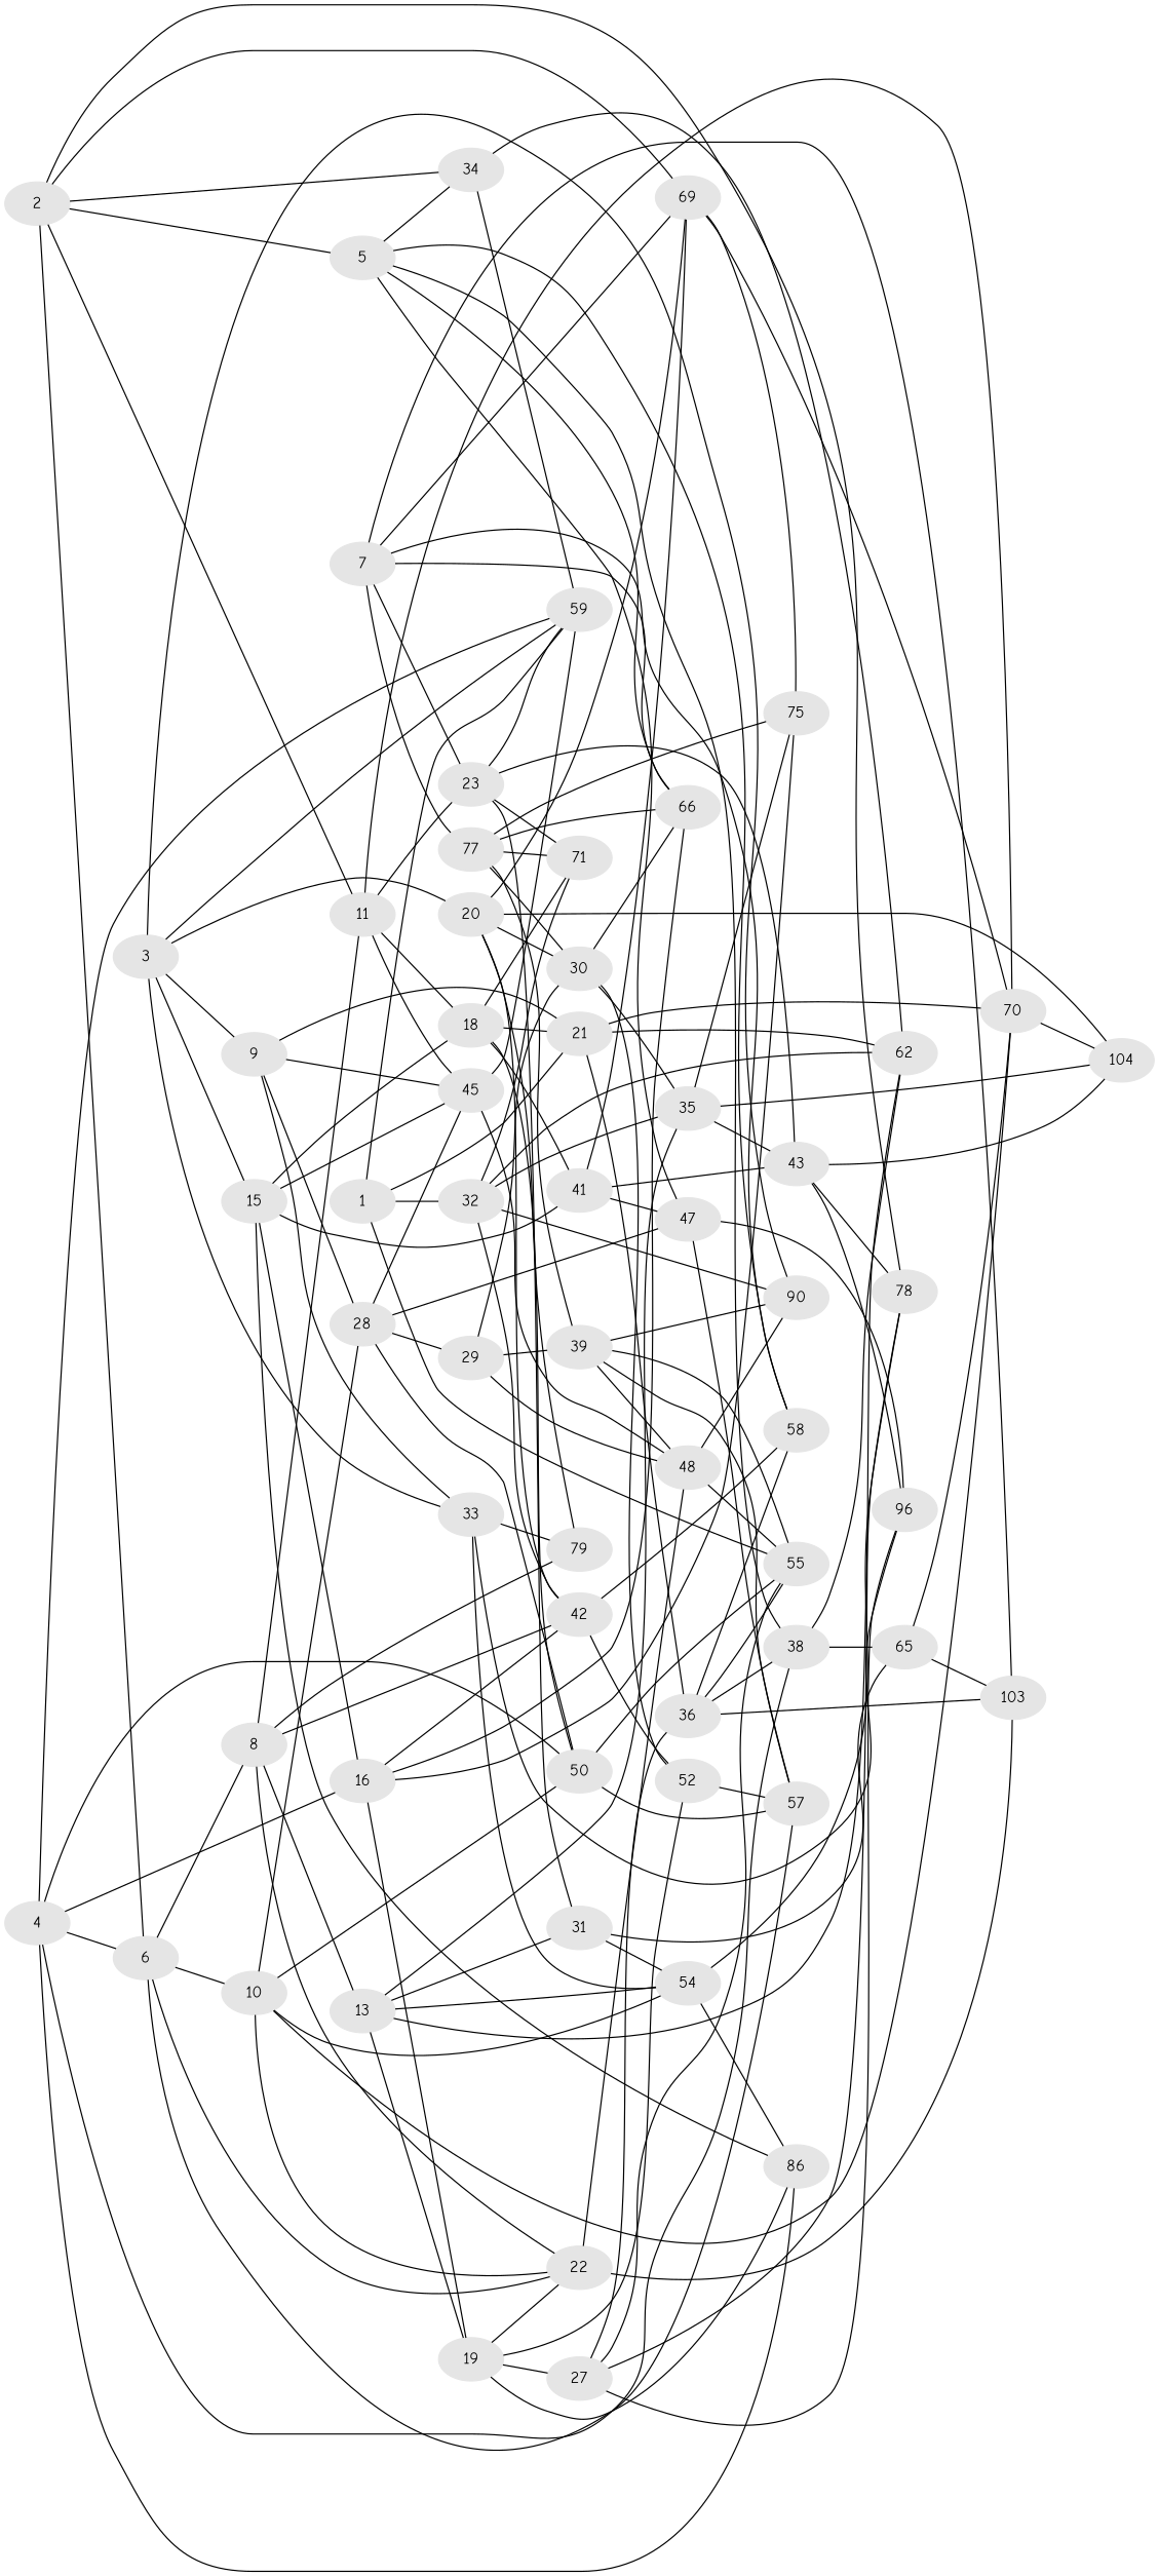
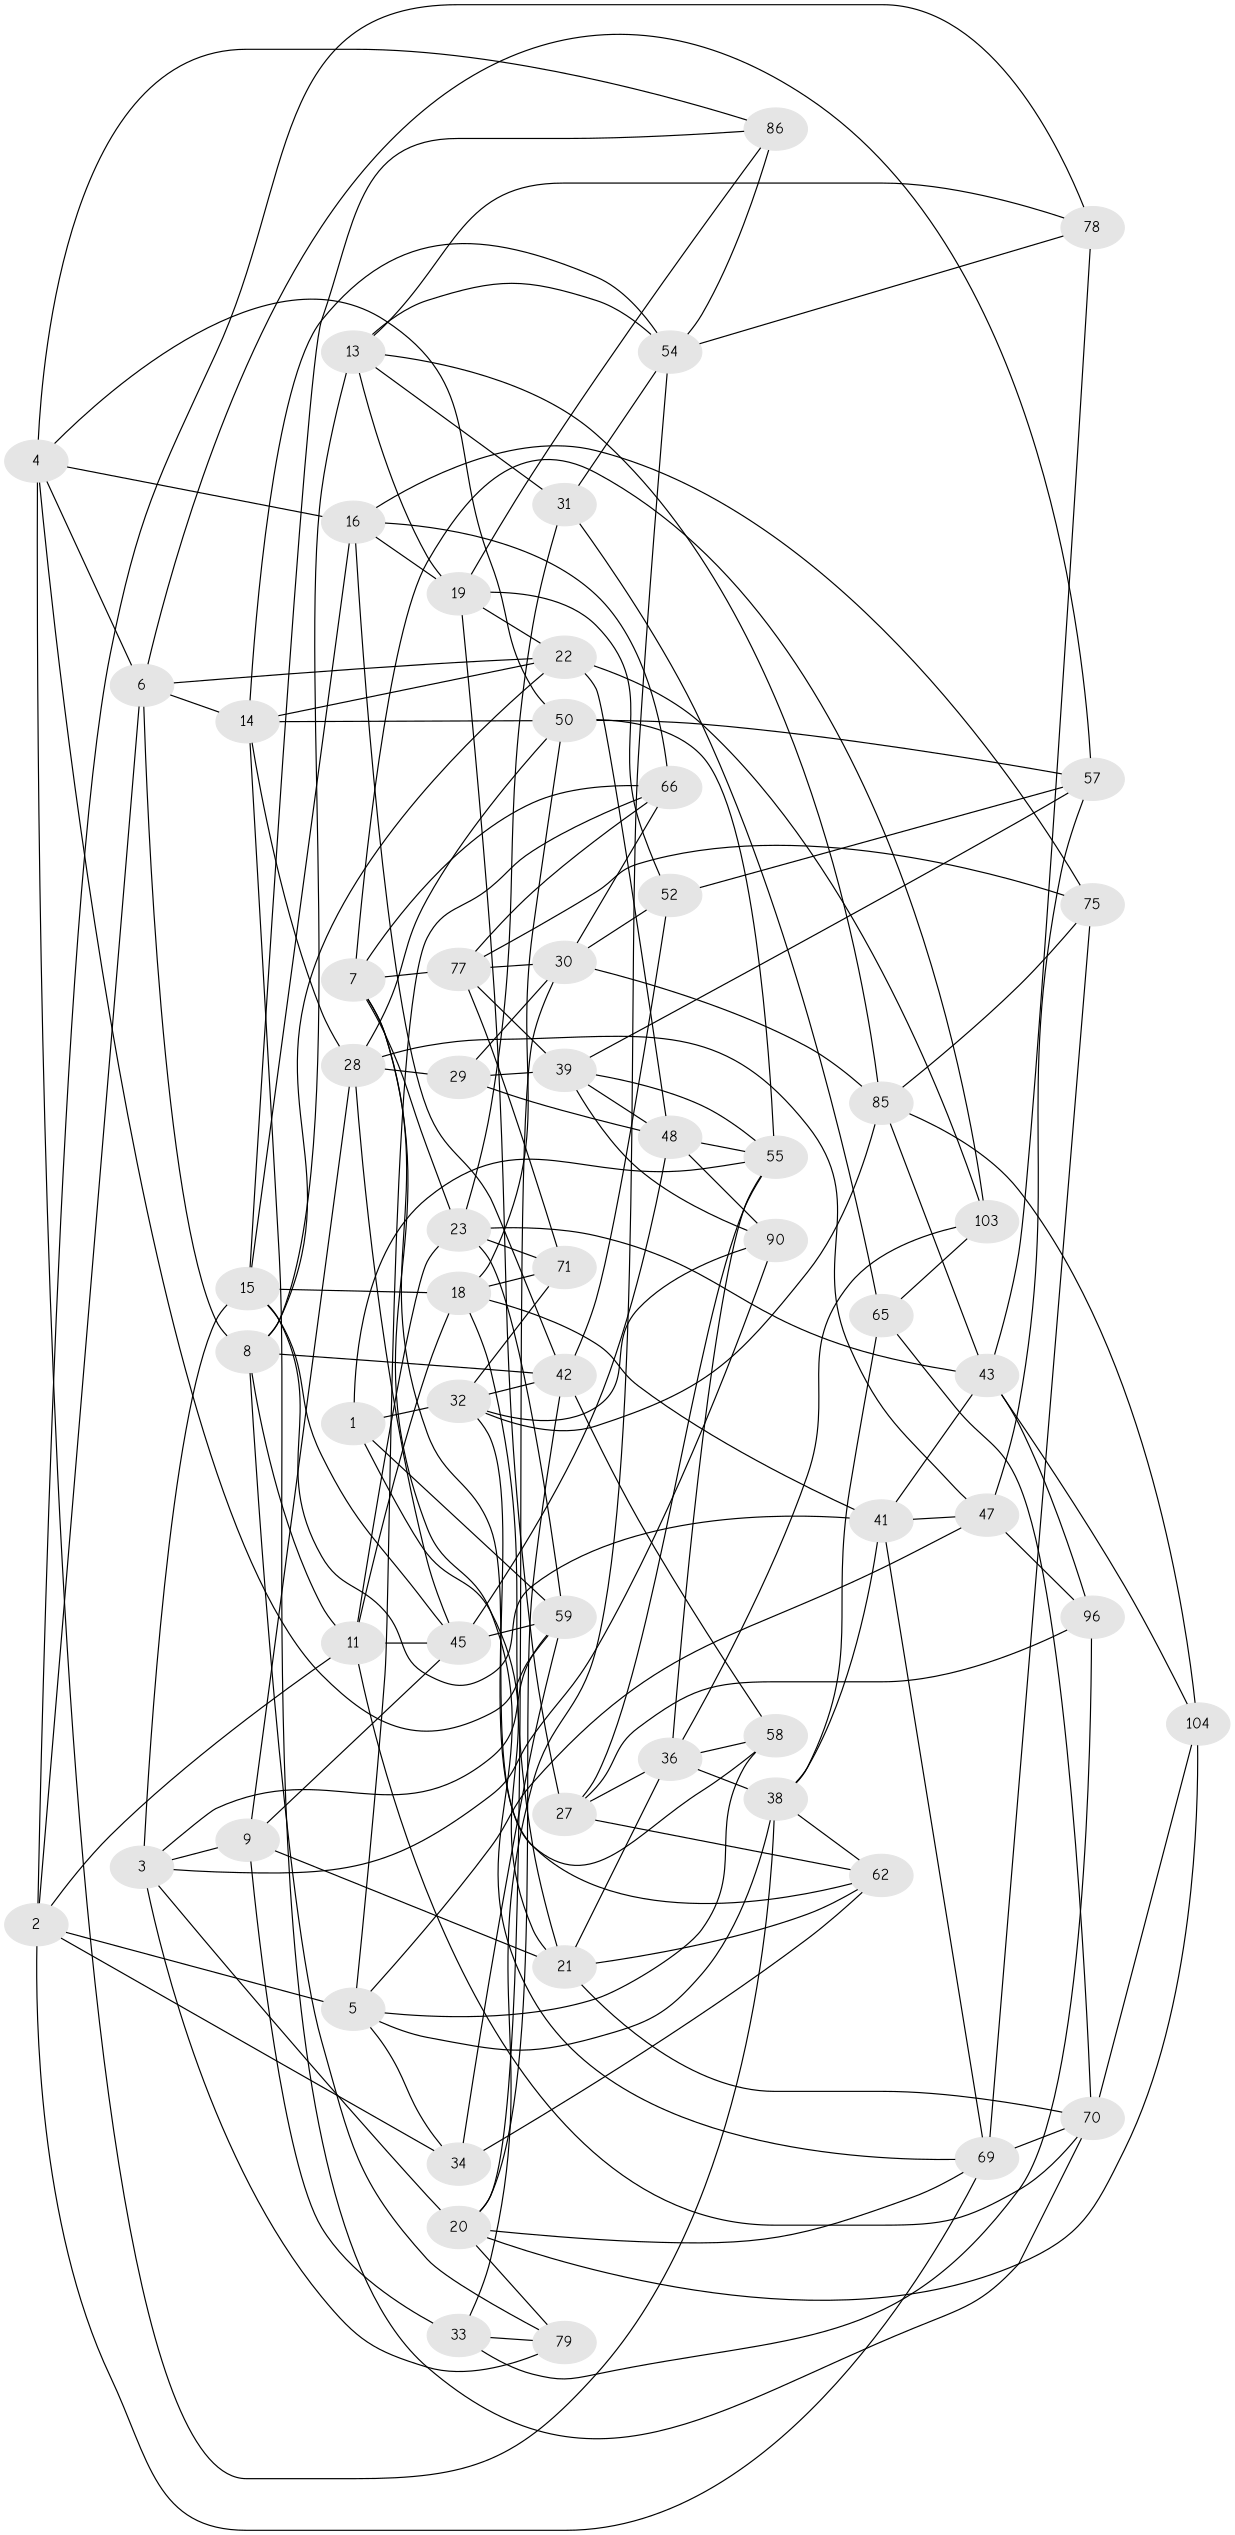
  graph {
    fontname="Comic Neue"
    rankdir=LR
    node [color=gray90 fontname="Comic Neue" style=filled]
    edge [fontname="Comic Neue"]
    1 [super="+25"]
    21 [super="+63"]
    32 [super="+68"]
    55 [super="+81"]
    59 [super="+64"]
    70 [super="+80"]
    36 [super="+76"]
    62 [super="+99"]
    90
    42 [super="+82"]
-   35 [super="+93"]
+   35 [super="+93" label=85]
    71
    2 [super="+44"]
    5 [super="+10"]
    6 [super="+40"]
    11 [super="+12"]
    n17 [label=34]
    69 [super="+97"]
    78
    38 [super="+101"]
    47 [super="+74"]
    58
    66 [super="+87"]
    8 [super="+49"]
-   14 [super="+88" label=10]
+   14 [super="+88"]
    22 [super="+100"]
    57 [super="+98"]
    23 [super="+61"]
    45 [super="+92"]
    18 [super="+51"]
    75
    3 [super="+34"]
    9 [super="+89"]
    15 [super="+56"]
    20 [super="+95"]
    79
    28 [super="+73"]
    33
    16 [super="+60"]
    86
    41 [super="+67"]
    30 [super="+105"]
    104
    4 [super="+94"]
    50 [super="+77"]
    19 [super="+53"]
    65
    96
    13 [super="+24"]
    54 [super="+102"]
    103
    48 [super="+91"]
    7 [super="+26"]
    n54 [label=77 super="+46"]
    39 [super="+85"]
    31
    43 [super="+84"]
    52
    29
    27 [super="+83"]
    1 -- 21
    1 -- 32
    1 -- 55
    1 -- 59
    21 -- 70
    21 -- 36
    21 -- 62
    32 -- 62
    32 -- 90
    32 -- 42
    32 -- 35
    32 -- 71
    70 -- 104
    36 -- 55
    36 -- 38
    36 -- 58
    36 -- 103
    42 -- 58
    42 -- 52
    35 -- 75
    35 -- 104
    35 -- 43
    2 -- 5
    2 -- 6
    2 -- 11
    2 -- n17
    2 -- 69
    2 -- 78
    5 -- n17
    5 -- 38
    5 -- 47
    5 -- 58
    5 -- 66
    6 -- 8
    6 -- 14
    6 -- 22
    6 -- 57
    11 -- 70
    11 -- 23
    11 -- 45
    11 -- 18
    n17 -- 59
    n17 -- 62
    69 -- 70
    69 -- 75
    38 -- 62
+   38 -- 41
    38 -- 65
    47 -- 57 [weight=2]
    47 -- 96
    8 -- 42
    8 -- 11
    8 -- 22
    8 -- 79
    8 -- 13
    14 -- 70
    14 -- 22
    14 -- 28
    14 -- 50
    14 -- 54
    22 -- 103
    22 -- 48
    23 -- 59
    23 -- 71
    23 -- 31
    23 -- 43
    45 -- 59
    45 -- 48
    18 -- 21
    18 -- 71
    18 -- 41
    18 -- 50
    3 -- 59
    3 -- 90
    3 -- 9
    3 -- 15
    3 -- 20
-   3 -- 33
+   3 -- 79
    9 -- 21
    9 -- 45
    9 -- 28
    9 -- 33
    15 -- 45
    15 -- 18
    15 -- 16
    15 -- 86
    15 -- 41
    20 -- 42
    20 -- 69
    20 -- 79
    20 -- 30
    20 -- 104
    28 -- 47
    28 -- 45
    28 -- 50
    28 -- 29
    33 -- 79
    33 -- 96
    33 -- 54
    16 -- 42
    16 -- 66
    16 -- 75
    16 -- 19
    41 -- 69
    41 -- 47
    41 -- 43
    30 -- 35
    30 -- 66
    30 -- 52
    4 -- 59
    4 -- 6
    4 -- 38
    4 -- 16
    4 -- 86
    4 -- 50
    50 -- 55
    50 -- 57
    19 -- 22
    19 -- 86
    19 -- 52
    19 -- 27
    65 -- 70
    65 -- 103
    13 -- 35
    13 -- 78
    13 -- 19
    13 -- 54
    13 -- 31
    54 -- 78
    54 -- 86
    48 -- 55
    48 -- 90
    7 -- 69
    7 -- 58
    7 -- 66
    7 -- 23
    7 -- 103
    7 -- n54
    n54 -- 71
    n54 -- 66
    n54 -- 75
    n54 -- 30
    n54 -- 39
    39 -- 55
    39 -- 90
    39 -- 57
    39 -- 48
    31 -- 65
    31 -- 54
    43 -- 78
    43 -- 104
    43 -- 96
    52 -- 57
    29 -- 30
    29 -- 48
    29 -- 39
    27 -- 55
    27 -- 36
    27 -- 62 [weight=2]
    27 -- 96
  }
